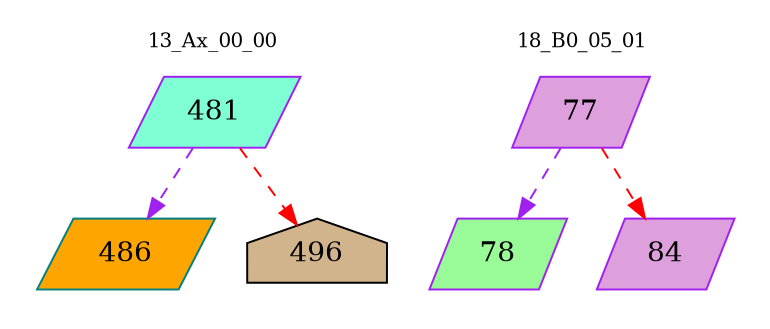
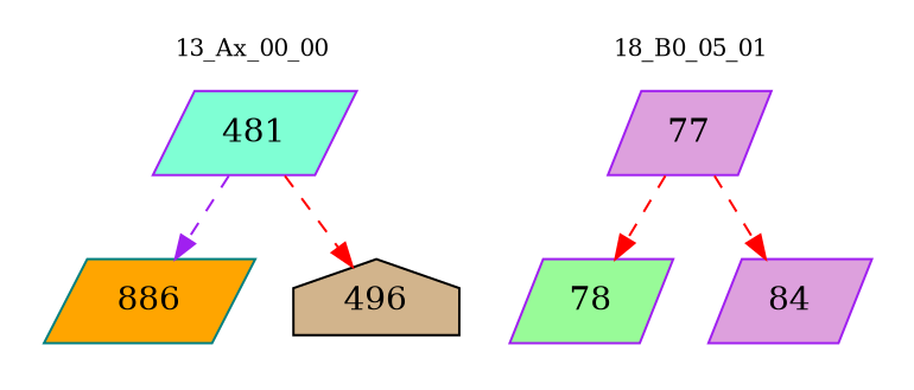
  digraph {
    node [color=purple fillcolor=plum shape=parallelogram style=filled]
    edge [color=purple style=dashed]
    n1 [fillcolor=aquamarine label=481]
-   n2 [color=teal fillcolor=orange label=486]
+   n2 [color=teal fillcolor=orange label=886]
    n3 [color=black fillcolor=tan label=496 shape=house]
    n4 [label=77]
    n5 [fillcolor=palegreen label=78]
    n6 [label=84]
    subgraph cluster_1 {
      color=white
      fontsize=10
      label="13_Ax_00_00"
      n1
      n2
      n3
    }
    subgraph cluster_2 {
      color=white
      fontsize=10
      label="18_B0_05_01"
      n4
      n5
      n6
    }
    n1 -> n2
    n1 -> n3 [color=red]
-   n4 -> n5
+   n4 -> n5 [color=red]
    n4 -> n6 [color=red]
  }
